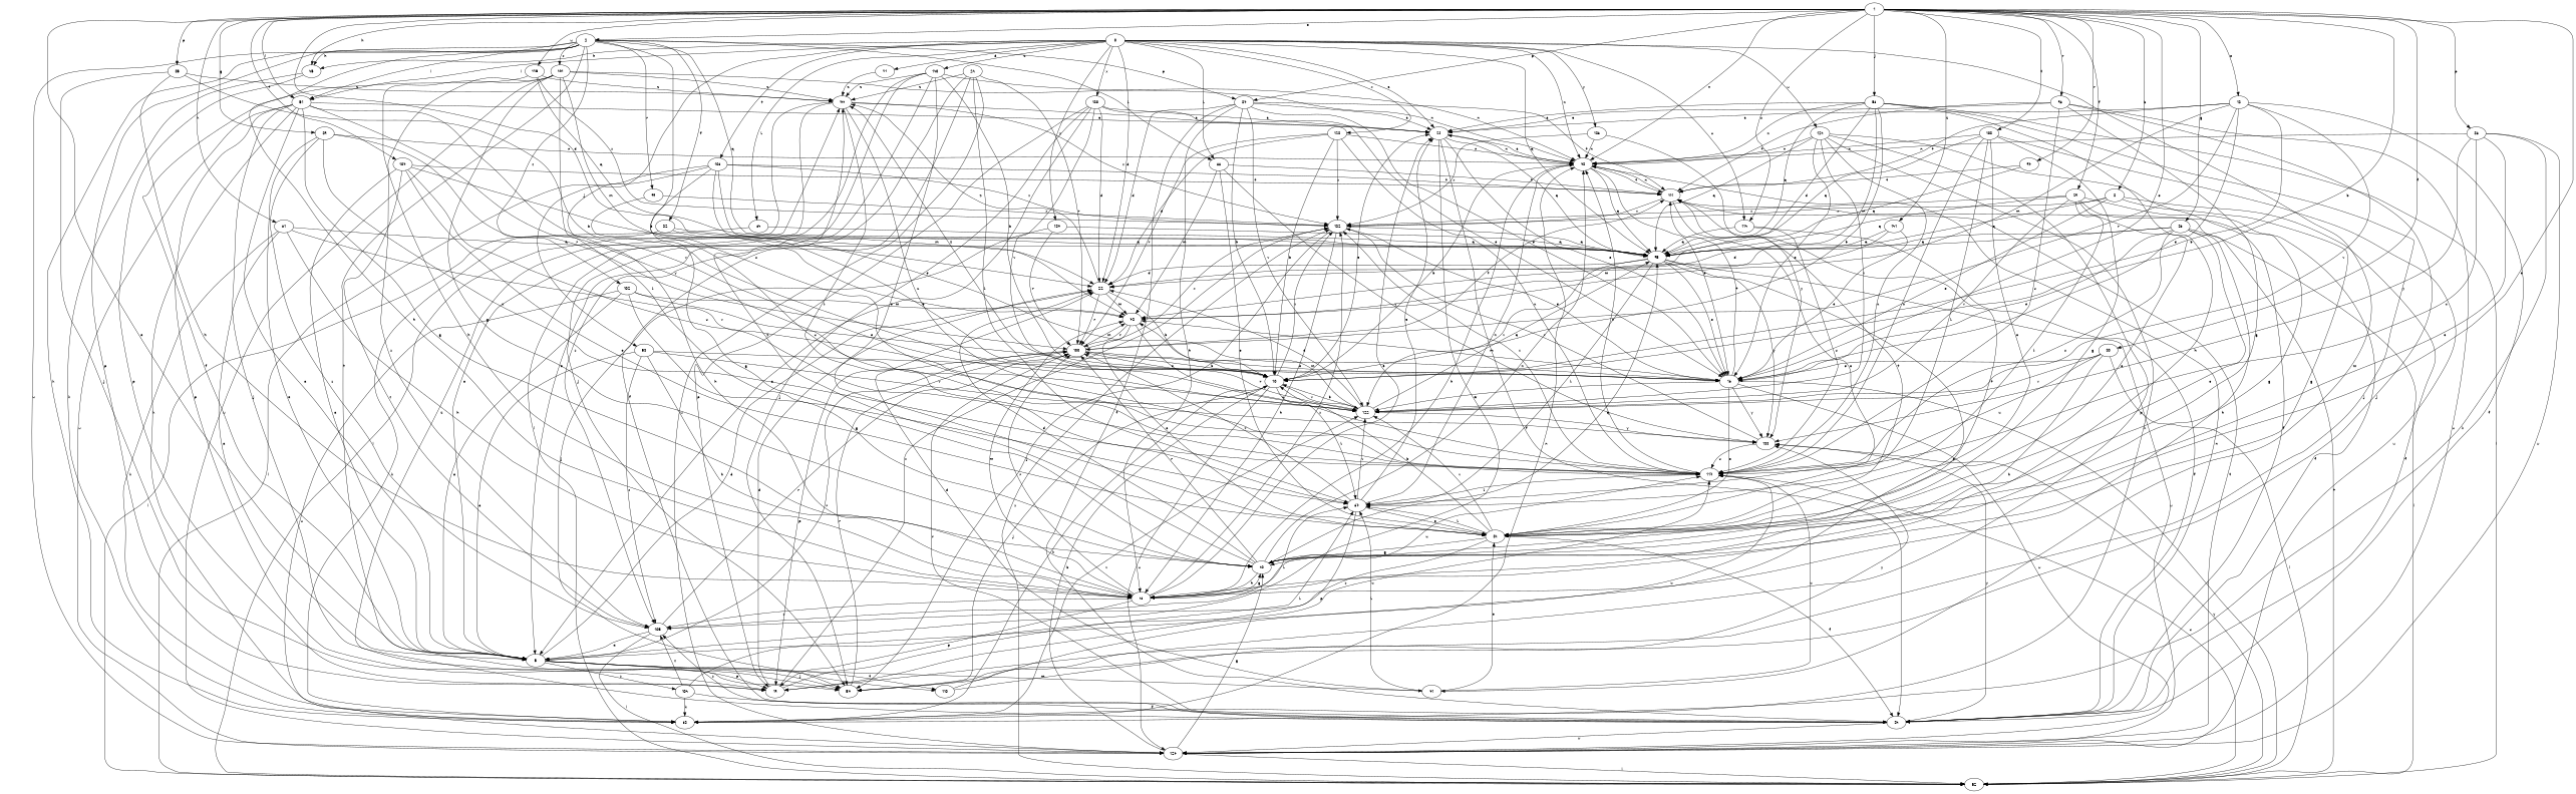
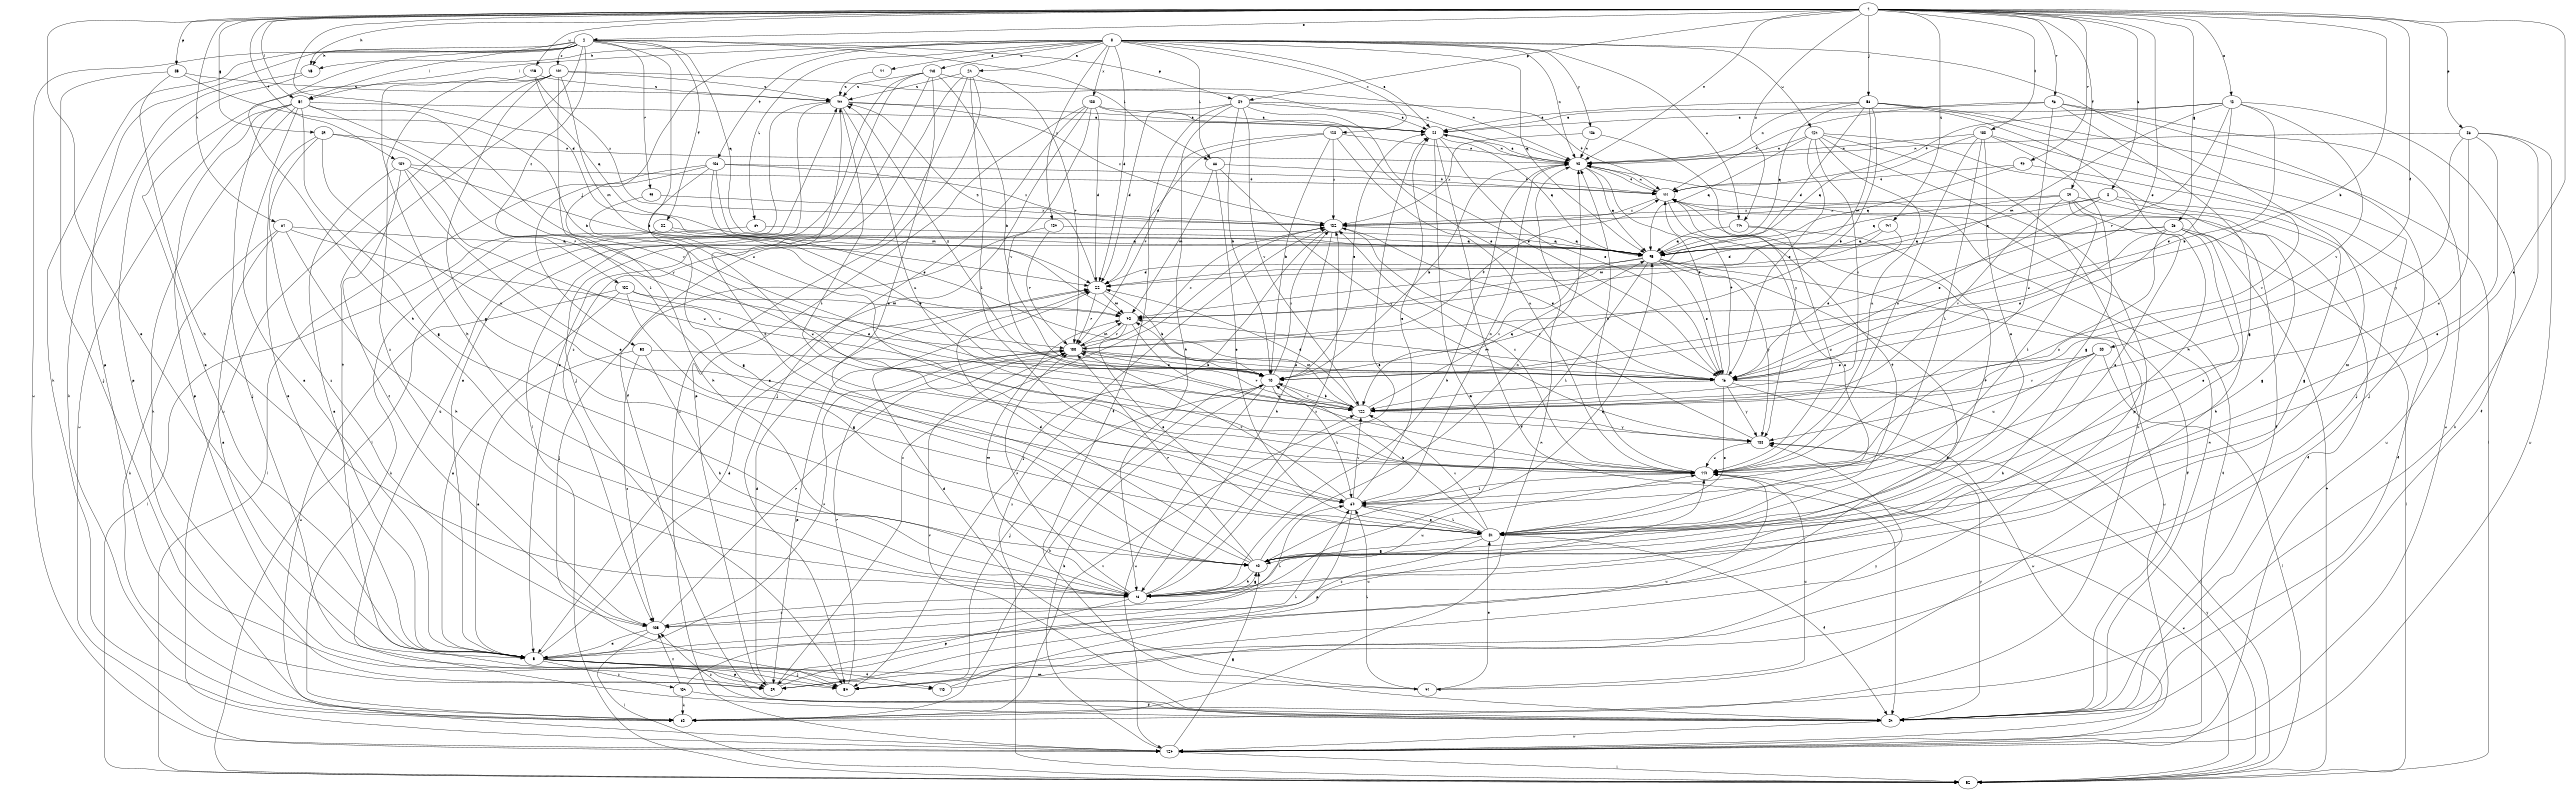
  strict digraph {
    fontname="Patrick Hand"
    node [fontname="Patrick Hand"]
    edge [fontname="Patrick Hand"]
    0
    21
    22
    24
    28
    45
    51
    53
    64
    66
    71
    78
    95
    106
    114
    124
    128
    130
    136
    137
    140
    144
    10
    100
    73
    127
    34
    67
    105
    5
    16
    63
-   89 [label=19]
+   89
    57
    40
    122
    138
    46
    84
    111
    117
    132
    52
    1
    2
    8
    13
    29
    30
    36
    39
    56
    61
    85
    86
    87
    96
    97
    107
    108
    125
    141
    32
    99
    101
    102
    110
    104
    0 -> 21 [label=d]
    0 -> 22 [label=d]
+   0 -> 24 [label=e]
    0 -> 28 [label=e]
    0 -> 45 [label=h]
    0 -> 51 [label=i]
    0 -> 53 [label=j]
    0 -> 64 [label=l]
    0 -> 66 [label=l]
    0 -> 71 [label=m]
    0 -> 78 [label=n]
    0 -> 95 [label=q]
    0 -> 106 [label=t]
    0 -> 114 [label=u]
    0 -> 124 [label=w]
    0 -> 128 [label=x]
    0 -> 130 [label=x]
    0 -> 136 [label=y]
    0 -> 137 [label=y]
    0 -> 140 [label=z]
    21 -> 144 [label=z]
    22 -> 144 [label=z]
    22 -> 10 [label=b]
    22 -> 100 [label=r]
    22 -> 73 [label=m]
    24 -> 144 [label=z]
    24 -> 100 [label=r]
    24 -> 127 [label=w]
    24 -> 34 [label=f]
    24 -> 67 [label=l]
    24 -> 105 [label=s]
    28 -> 78 [label=n]
    28 -> 95 [label=q]
    28 -> 34 [label=f]
    28 -> 5 [label=a]
    28 -> 16 [label=c]
    45 -> 63 [label=k]
    45 -> 89 [label=p]
    51 -> 28 [label=e]
    51 -> 127 [label=w]
    51 -> 5 [label=a]
    51 -> 63 [label=k]
    51 -> 89 [label=p]
    51 -> 57 [label=j]
    51 -> 40 [label=g]
    51 -> 122 [label=v]
    51 -> 138 [label=y]
    53 -> 105 [label=s]
    53 -> 5 [label=a]
    53 -> 16 [label=c]
-   53 -> 122 [label=v]
+   97 -> 122 [label=v]
    53 -> 46 [label=h]
    64 -> 95 [label=q]
    64 -> 63 [label=k]
    66 -> 73 [label=m]
    66 -> 138 [label=y]
    66 -> 84 [label=o]
    66 -> 111 [label=t]
    71 -> 22 [label=d]
    71 -> 67 [label=l]
    71 -> 84 [label=o]
    71 -> 117 [label=u]
    78 -> 28 [label=e]
    78 -> 95 [label=q]
    78 -> 10 [label=b]
    78 -> 16 [label=c]
    78 -> 46 [label=h]
    78 -> 111 [label=t]
    95 -> 22 [label=d]
    95 -> 127 [label=w]
    95 -> 67 [label=l]
    95 -> 5 [label=a]
    95 -> 16 [label=c]
    95 -> 122 [label=v]
    95 -> 138 [label=y]
    106 -> 73 [label=m]
    106 -> 16 [label=c]
    106 -> 40 [label=g]
    106 -> 46 [label=h]
    106 -> 111 [label=t]
    106 -> 132 [label=x]
    106 -> 52 [label=i]
    114 -> 95 [label=q]
    114 -> 34 [label=f]
    114 -> 117 [label=u]
    124 -> 78 [label=n]
    124 -> 95 [label=q]
    124 -> 34 [label=f]
    124 -> 16 [label=c]
    124 -> 63 [label=k]
    124 -> 89 [label=p]
    124 -> 122 [label=v]
    124 -> 117 [label=u]
    128 -> 22 [label=d]
    128 -> 78 [label=n]
    128 -> 10 [label=b]
    128 -> 100 [label=r]
    128 -> 117 [label=u]
    128 -> 132 [label=x]
    130 -> 22 [label=d]
    130 -> 28 [label=e]
    130 -> 5 [label=a]
    130 -> 16 [label=c]
    130 -> 89 [label=p]
    130 -> 57 [label=j]
    130 -> 122 [label=v]
    136 -> 78 [label=n]
    136 -> 138 [label=y]
    136 -> 132 [label=x]
    137 -> 95 [label=q]
    137 -> 100 [label=r]
    137 -> 57 [label=j]
    140 -> 78 [label=n]
    140 -> 144 [label=z]
    140 -> 10 [label=b]
    140 -> 5 [label=a]
    140 -> 57 [label=j]
    140 -> 84 [label=o]
    140 -> 52 [label=i]
    144 -> 28 [label=e]
    144 -> 67 [label=l]
    144 -> 5 [label=a]
    144 -> 117 [label=u]
    144 -> 132 [label=x]
    144 -> 52 [label=i]
    10 -> 28 [label=e]
    10 -> 144 [label=z]
    10 -> 127 [label=w]
    10 -> 67 [label=l]
    10 -> 63 [label=k]
    10 -> 57 [label=j]
    10 -> 122 [label=v]
    10 -> 132 [label=x]
    100 -> 10 [label=b]
    100 -> 73 [label=m]
    100 -> 16 [label=c]
    100 -> 89 [label=p]
    100 -> 111 [label=t]
    100 -> 132 [label=x]
    73 -> 100 [label=r]
    73 -> 84 [label=o]
    73 -> 117 [label=u]
    127 -> 10 [label=b]
    127 -> 40 [label=g]
    127 -> 111 [label=t]
    127 -> 52 [label=i]
    34 -> 78 [label=n]
    34 -> 144 [label=z]
    34 -> 100 [label=r]
    34 -> 127 [label=w]
    34 -> 105 [label=s]
    34 -> 138 [label=y]
    67 -> 28 [label=e]
    67 -> 78 [label=n]
    67 -> 100 [label=r]
    67 -> 89 [label=p]
    67 -> 122 [label=v]
    67 -> 84 [label=o]
    105 -> 100 [label=r]
    105 -> 67 [label=l]
    105 -> 5 [label=a]
    105 -> 52 [label=i]
    5 -> 22 [label=d]
    5 -> 71 [label=m]
    5 -> 100 [label=r]
    5 -> 89 [label=p]
    5 -> 57 [label=j]
    5 -> 110 [label=t]
    5 -> 104 [label=s]
    16 -> 73 [label=m]
    16 -> 127 [label=w]
    16 -> 122 [label=v]
    16 -> 138 [label=y]
    16 -> 84 [label=o]
    16 -> 111 [label=t]
    16 -> 52 [label=i]
    63 -> 78 [label=n]
    63 -> 122 [label=v]
    89 -> 22 [label=d]
    89 -> 67 [label=l]
    89 -> 132 [label=x]
    57 -> 100 [label=r]
    40 -> 22 [label=d]
    40 -> 78 [label=n]
    40 -> 95 [label=q]
    40 -> 144 [label=z]
    40 -> 100 [label=r]
    40 -> 46 [label=h]
    40 -> 111 [label=t]
    122 -> 22 [label=d]
    122 -> 95 [label=q]
    122 -> 10 [label=b]
    122 -> 100 [label=r]
    122 -> 73 [label=m]
    122 -> 138 [label=y]
    138 -> 117 [label=u]
    138 -> 132 [label=x]
    46 -> 28 [label=e]
    46 -> 100 [label=r]
    46 -> 73 [label=m]
    46 -> 105 [label=s]
    46 -> 89 [label=p]
    46 -> 40 [label=g]
    46 -> 117 [label=u]
    46 -> 132 [label=x]
    84 -> 10 [label=b]
    84 -> 34 [label=f]
    84 -> 67 [label=l]
    84 -> 105 [label=s]
    84 -> 40 [label=g]
    84 -> 122 [label=v]
    84 -> 111 [label=t]
    111 -> 78 [label=n]
    111 -> 84 [label=o]
    111 -> 132 [label=x]
    117 -> 78 [label=n]
    117 -> 67 [label=l]
    117 -> 132 [label=x]
    132 -> 95 [label=q]
    132 -> 16 [label=c]
    132 -> 57 [label=j]
    132 -> 46 [label=h]
    52 -> 138 [label=y]
    52 -> 111 [label=t]
    52 -> 117 [label=u]
    52 -> 132 [label=x]
    1 -> 22 [label=d]
    1 -> 45 [label=h]
    1 -> 51 [label=i]
    1 -> 78 [label=n]
    1 -> 114 [label=u]
    1 -> 10 [label=b]
    1 -> 5 [label=a]
    1 -> 16 [label=c]
    1 -> 84 [label=o]
    1 -> 2 [label=a]
    1 -> 8 [label=b]
    1 -> 13 [label=c]
    1 -> 29 [label=f]
    1 -> 30 [label=f]
    1 -> 36 [label=g]
    1 -> 39 [label=g]
    1 -> 56 [label=j]
    1 -> 61 [label=k]
    1 -> 85 [label=p]
    1 -> 86 [label=p]
    1 -> 87 [label=p]
    1 -> 96 [label=r]
    1 -> 97 [label=r]
    1 -> 107 [label=t]
    1 -> 108 [label=t]
    1 -> 125 [label=w]
    1 -> 141 [label=z]
    2 -> 45 [label=h]
    2 -> 51 [label=i]
    2 -> 66 [label=l]
    2 -> 95 [label=q]
    2 -> 127 [label=w]
    2 -> 63 [label=k]
    2 -> 89 [label=p]
    2 -> 46 [label=h]
    2 -> 117 [label=u]
    2 -> 87 [label=p]
    2 -> 32 [label=f]
    2 -> 99 [label=r]
    2 -> 101 [label=s]
    2 -> 102 [label=s]
    2 -> 110 [label=t]
    8 -> 95 [label=q]
    8 -> 34 [label=f]
    8 -> 16 [label=c]
    8 -> 40 [label=g]
    8 -> 132 [label=x]
    13 -> 28 [label=e]
    13 -> 10 [label=b]
    13 -> 100 [label=r]
    13 -> 73 [label=m]
    13 -> 34 [label=f]
    13 -> 16 [label=c]
    13 -> 122 [label=v]
    13 -> 111 [label=t]
    29 -> 95 [label=q]
    29 -> 34 [label=f]
    29 -> 67 [label=l]
    29 -> 40 [label=g]
    29 -> 122 [label=v]
    29 -> 84 [label=o]
    29 -> 132 [label=x]
    30 -> 16 [label=c]
    30 -> 122 [label=v]
    30 -> 46 [label=h]
    30 -> 117 [label=u]
    30 -> 52 [label=i]
    36 -> 22 [label=d]
    36 -> 95 [label=q]
    36 -> 16 [label=c]
    36 -> 46 [label=h]
    36 -> 84 [label=o]
    36 -> 117 [label=u]
    36 -> 52 [label=i]
    39 -> 78 [label=n]
    39 -> 100 [label=r]
    39 -> 105 [label=s]
    39 -> 5 [label=a]
    39 -> 117 [label=u]
    56 -> 22 [label=d]
    56 -> 28 [label=e]
    56 -> 78 [label=n]
    56 -> 95 [label=q]
    56 -> 10 [label=b]
    56 -> 73 [label=m]
    56 -> 57 [label=j]
    56 -> 46 [label=h]
    56 -> 52 [label=i]
    61 -> 95 [label=q]
    61 -> 5 [label=a]
    61 -> 63 [label=k]
    61 -> 122 [label=v]
    61 -> 46 [label=h]
    85 -> 144 [label=z]
    85 -> 10 [label=b]
    85 -> 57 [label=j]
    85 -> 46 [label=h]
    86 -> 78 [label=n]
    86 -> 127 [label=w]
    86 -> 63 [label=k]
    86 -> 138 [label=y]
    86 -> 84 [label=o]
    86 -> 117 [label=u]
    87 -> 22 [label=d]
    87 -> 28 [label=e]
    87 -> 10 [label=b]
    87 -> 34 [label=f]
    87 -> 16 [label=c]
    87 -> 122 [label=v]
    87 -> 46 [label=h]
    87 -> 111 [label=t]
    96 -> 28 [label=e]
    96 -> 127 [label=w]
    96 -> 57 [label=j]
    96 -> 40 [label=g]
    96 -> 111 [label=t]
    96 -> 117 [label=u]
    97 -> 95 [label=q]
    97 -> 111 [label=t]
    107 -> 22 [label=d]
    107 -> 105 [label=s]
    107 -> 5 [label=a]
    107 -> 84 [label=o]
    107 -> 111 [label=t]
    107 -> 117 [label=u]
    108 -> 78 [label=n]
    108 -> 95 [label=q]
    108 -> 127 [label=w]
    108 -> 67 [label=l]
    108 -> 40 [label=g]
    108 -> 84 [label=o]
    108 -> 117 [label=u]
    125 -> 95 [label=q]
    125 -> 144 [label=z]
-   125 -> 5 [label=f]
+   125 -> 5 [label=a]
    125 -> 132 [label=x]
    141 -> 95 [label=q]
    141 -> 73 [label=m]
    141 -> 16 [label=c]
    32 -> 95 [label=q]
    32 -> 10 [label=b]
    32 -> 52 [label=i]
    99 -> 117 [label=u]
    99 -> 132 [label=x]
    101 -> 78 [label=n]
    101 -> 144 [label=z]
    101 -> 73 [label=m]
    101 -> 127 [label=w]
    101 -> 67 [label=l]
    101 -> 105 [label=s]
    101 -> 40 [label=g]
    101 -> 46 [label=h]
    102 -> 73 [label=m]
    102 -> 127 [label=w]
    102 -> 5 [label=a]
    102 -> 16 [label=c]
    102 -> 40 [label=g]
    110 -> 138 [label=y]
    110 -> 117 [label=u]
    104 -> 34 [label=f]
    104 -> 105 [label=s]
    104 -> 63 [label=k]
    104 -> 117 [label=u]
  }
